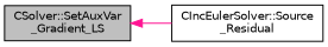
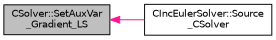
  digraph {
    rankdir=LR
    node [color=black fontname=Helvetica fontsize=10 shape=record style=filled]
    n1 [fillcolor=grey75 fontcolor=black height=0.2 label="CSolver::SetAuxVar\l_Gradient_LS" width=0.4]
-   n2 [fillcolor=white height=0.2 label="CIncEulerSolver::Source\l_Residual" width=0.4]
+   n2 [fillcolor=white height=0.2 label="CIncEulerSolver::Source\l_CSolver" width=0.4]
    n1 -> n2 [color=deeppink dir=back fontname=Helvetica fontsize=10 labelfontname=Helvetica labelfontsize=10 style=solid]
  }
